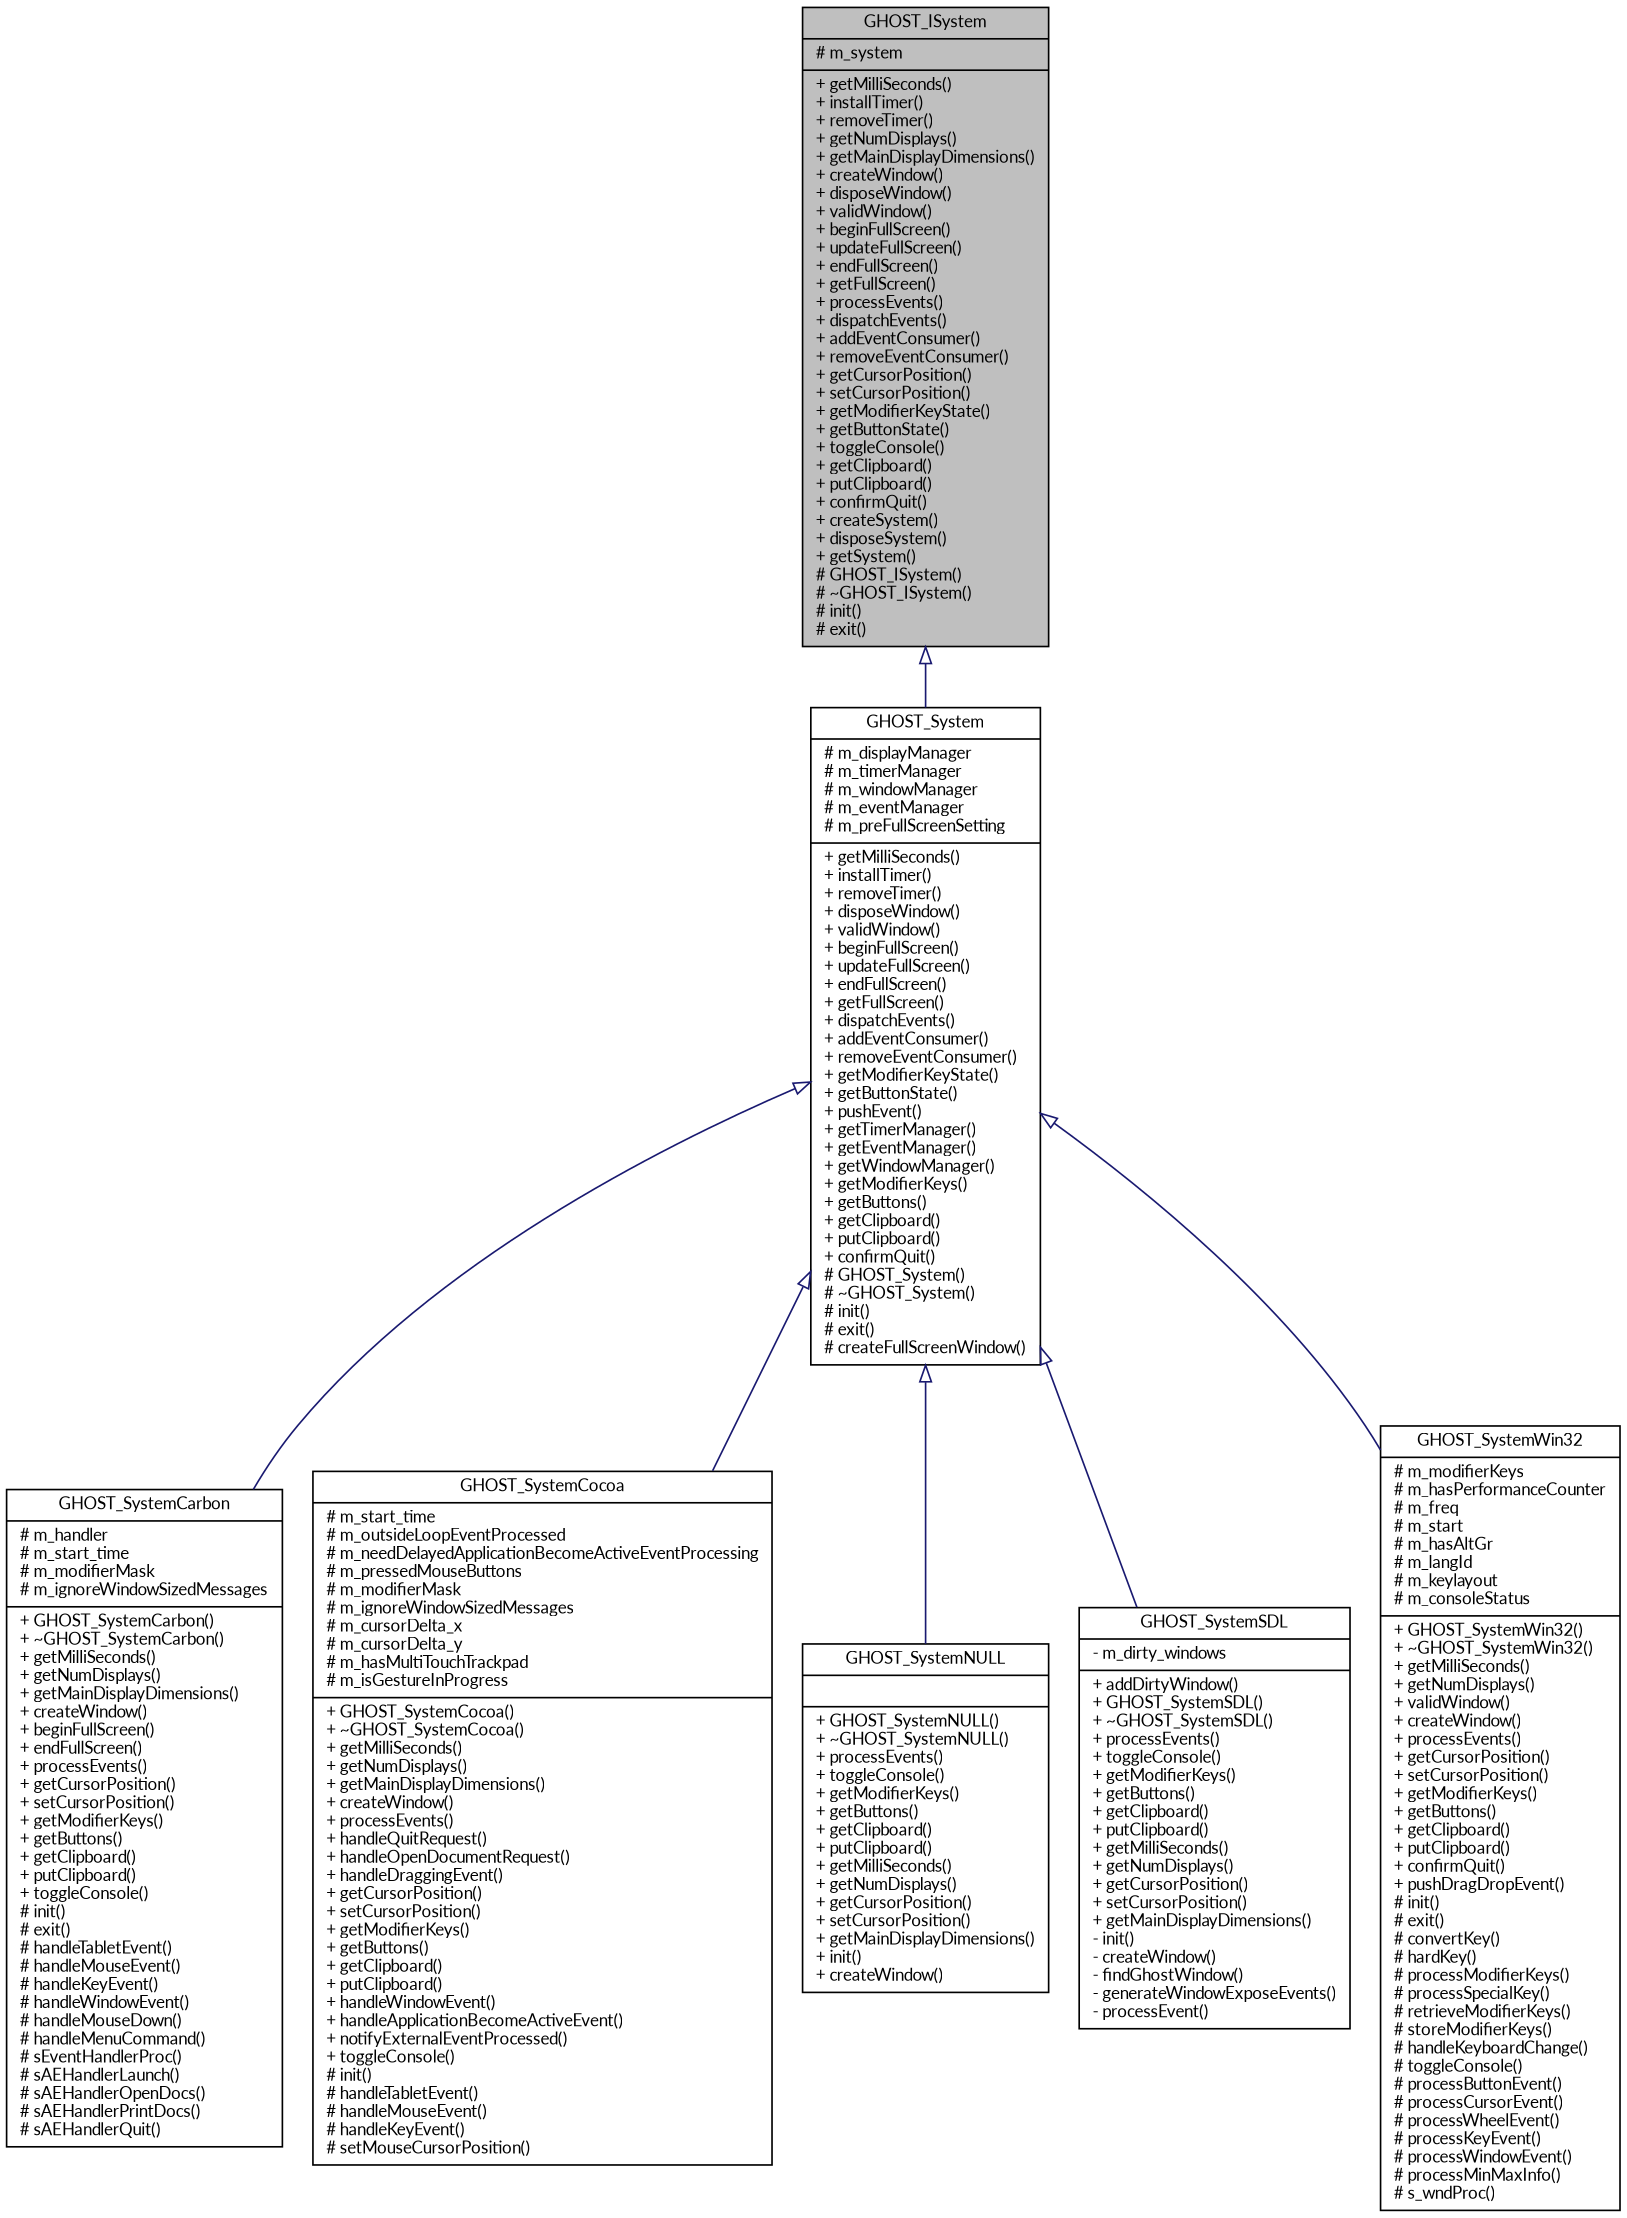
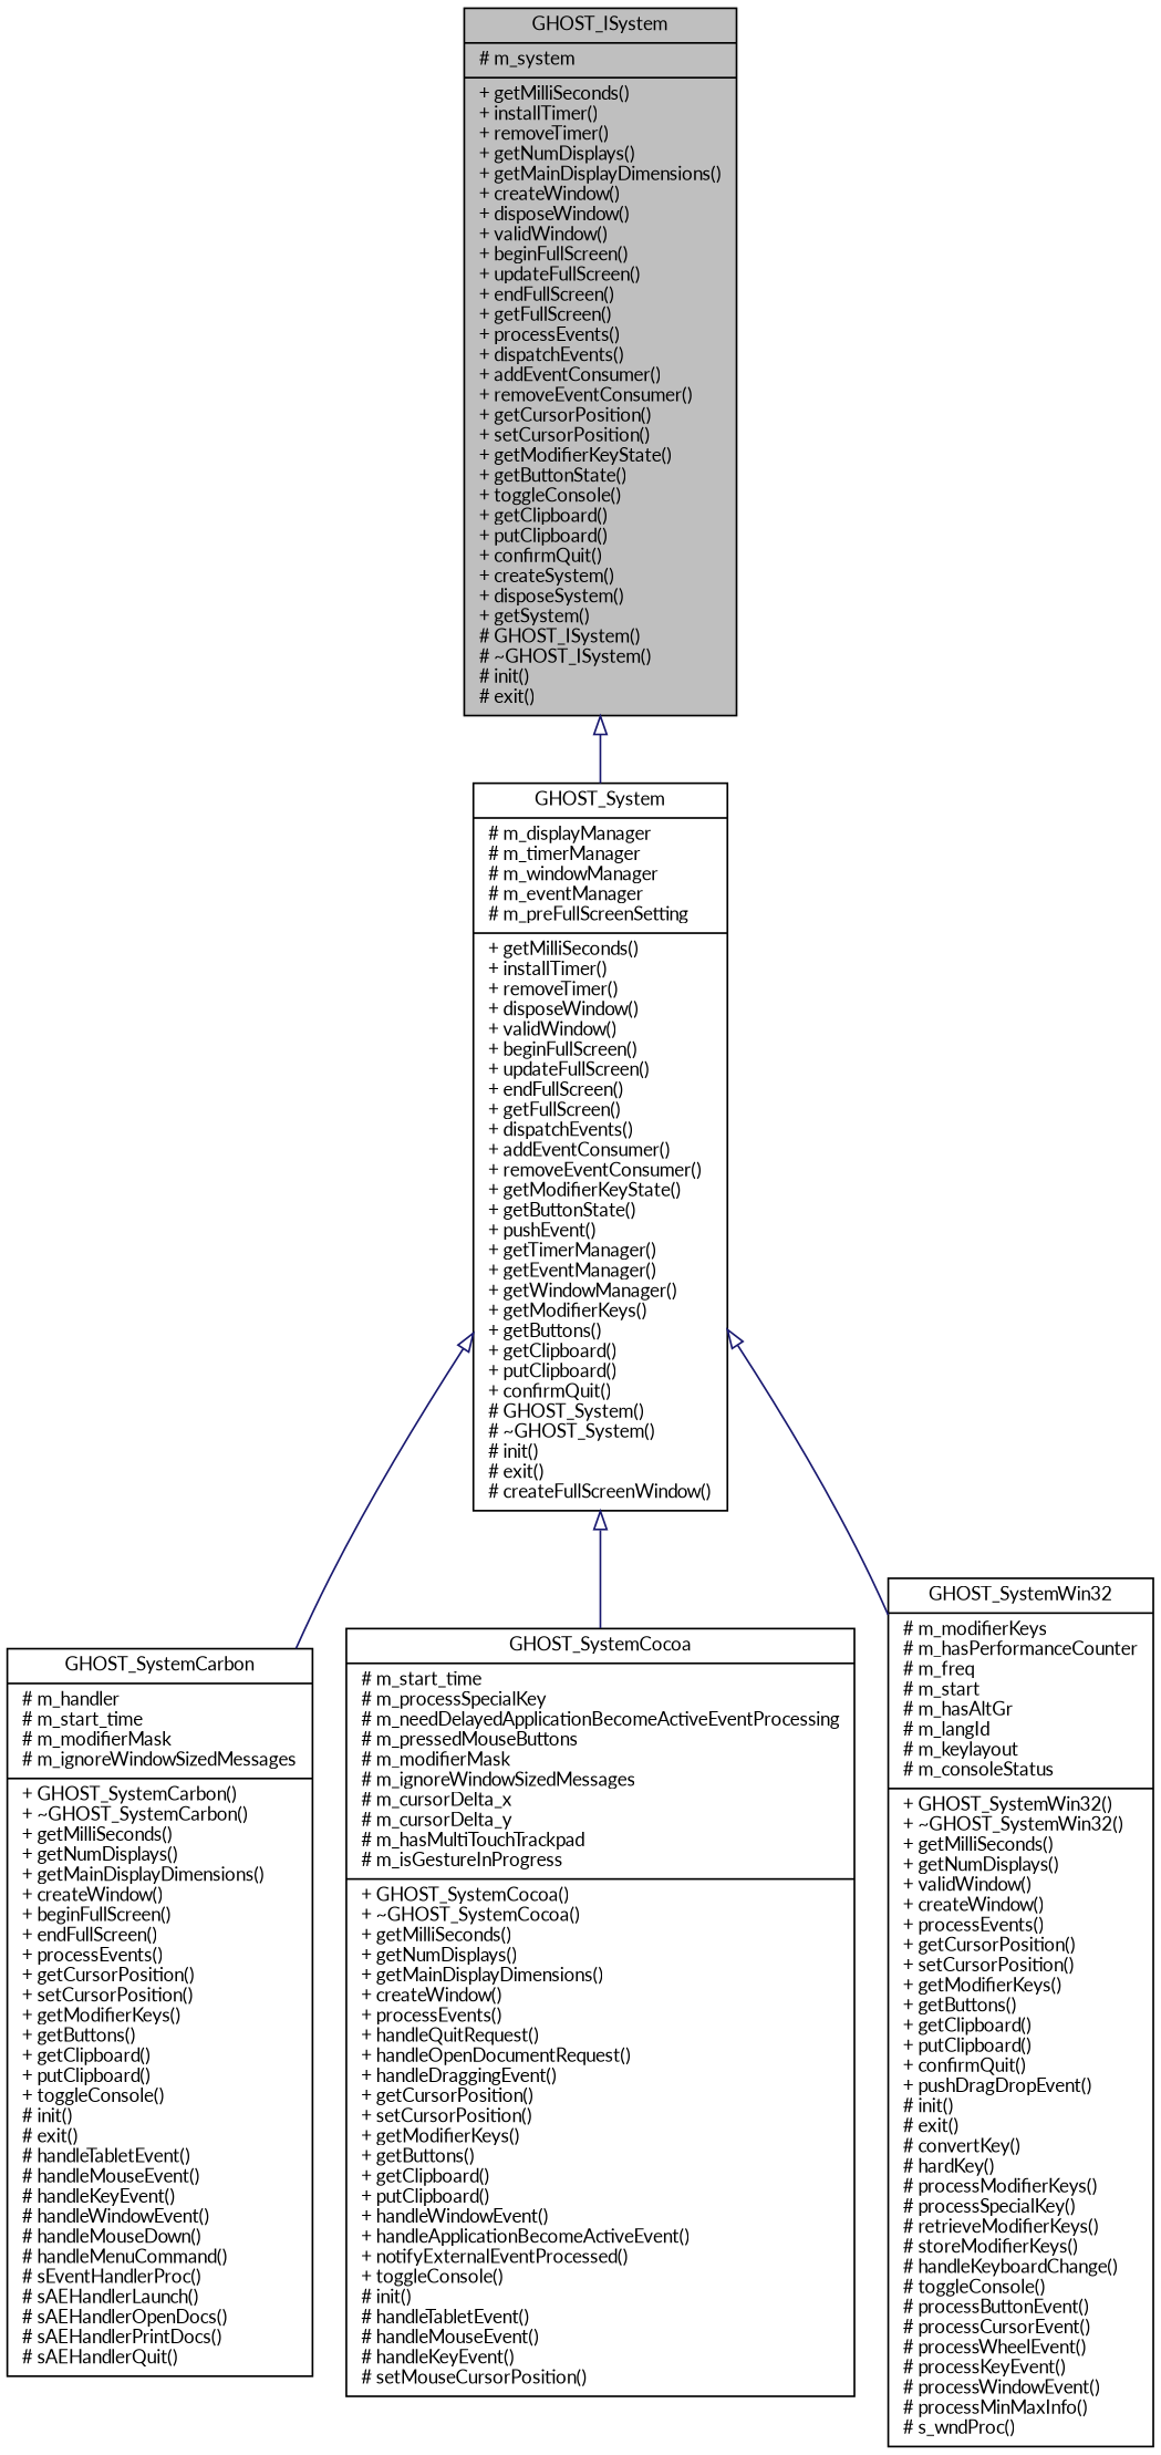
  digraph {
    fontname=Lato
    node [color=black fillcolor=white fontname=Lato fontsize=10 shape=record style=filled]
    edge [arrowtail=empty color=midnightblue dir=back fontname=Lato fontsize=10 labelfontname=Helvetica labelfontsize=10 style=solid]
    n1 [fillcolor=grey75 fontcolor=black height=0.2 label="{GHOST_ISystem\n|# m_system\l|+ getMilliSeconds()\l+ installTimer()\l+ removeTimer()\l+ getNumDisplays()\l+ getMainDisplayDimensions()\l+ createWindow()\l+ disposeWindow()\l+ validWindow()\l+ beginFullScreen()\l+ updateFullScreen()\l+ endFullScreen()\l+ getFullScreen()\l+ processEvents()\l+ dispatchEvents()\l+ addEventConsumer()\l+ removeEventConsumer()\l+ getCursorPosition()\l+ setCursorPosition()\l+ getModifierKeyState()\l+ getButtonState()\l+ toggleConsole()\l+ getClipboard()\l+ putClipboard()\l+ confirmQuit()\l+ createSystem()\l+ disposeSystem()\l+ getSystem()\l# GHOST_ISystem()\l# ~GHOST_ISystem()\l# init()\l# exit()\l}" width=0.4]
    n2 [height=0.2 label="{GHOST_System\n|# m_displayManager\l# m_timerManager\l# m_windowManager\l# m_eventManager\l# m_preFullScreenSetting\l|+ getMilliSeconds()\l+ installTimer()\l+ removeTimer()\l+ disposeWindow()\l+ validWindow()\l+ beginFullScreen()\l+ updateFullScreen()\l+ endFullScreen()\l+ getFullScreen()\l+ dispatchEvents()\l+ addEventConsumer()\l+ removeEventConsumer()\l+ getModifierKeyState()\l+ getButtonState()\l+ pushEvent()\l+ getTimerManager()\l+ getEventManager()\l+ getWindowManager()\l+ getModifierKeys()\l+ getButtons()\l+ getClipboard()\l+ putClipboard()\l+ confirmQuit()\l# GHOST_System()\l# ~GHOST_System()\l# init()\l# exit()\l# createFullScreenWindow()\l}" width=0.4]
    n3 [height=0.2 label="{GHOST_SystemCarbon\n|# m_handler\l# m_start_time\l# m_modifierMask\l# m_ignoreWindowSizedMessages\l|+ GHOST_SystemCarbon()\l+ ~GHOST_SystemCarbon()\l+ getMilliSeconds()\l+ getNumDisplays()\l+ getMainDisplayDimensions()\l+ createWindow()\l+ beginFullScreen()\l+ endFullScreen()\l+ processEvents()\l+ getCursorPosition()\l+ setCursorPosition()\l+ getModifierKeys()\l+ getButtons()\l+ getClipboard()\l+ putClipboard()\l+ toggleConsole()\l# init()\l# exit()\l# handleTabletEvent()\l# handleMouseEvent()\l# handleKeyEvent()\l# handleWindowEvent()\l# handleMouseDown()\l# handleMenuCommand()\l# sEventHandlerProc()\l# sAEHandlerLaunch()\l# sAEHandlerOpenDocs()\l# sAEHandlerPrintDocs()\l# sAEHandlerQuit()\l}" width=0.4]
-   n4 [height=0.2 label="{GHOST_SystemCocoa\n|# m_start_time\l# m_outsideLoopEventProcessed\l# m_needDelayedApplicationBecomeActiveEventProcessing\l# m_pressedMouseButtons\l# m_modifierMask\l# m_ignoreWindowSizedMessages\l# m_cursorDelta_x\l# m_cursorDelta_y\l# m_hasMultiTouchTrackpad\l# m_isGestureInProgress\l|+ GHOST_SystemCocoa()\l+ ~GHOST_SystemCocoa()\l+ getMilliSeconds()\l+ getNumDisplays()\l+ getMainDisplayDimensions()\l+ createWindow()\l+ processEvents()\l+ handleQuitRequest()\l+ handleOpenDocumentRequest()\l+ handleDraggingEvent()\l+ getCursorPosition()\l+ setCursorPosition()\l+ getModifierKeys()\l+ getButtons()\l+ getClipboard()\l+ putClipboard()\l+ handleWindowEvent()\l+ handleApplicationBecomeActiveEvent()\l+ notifyExternalEventProcessed()\l+ toggleConsole()\l# init()\l# handleTabletEvent()\l# handleMouseEvent()\l# handleKeyEvent()\l# setMouseCursorPosition()\l}" width=0.4]
-   n5 [height=0.2 label="{GHOST_SystemNULL\n||+ GHOST_SystemNULL()\l+ ~GHOST_SystemNULL()\l+ processEvents()\l+ toggleConsole()\l+ getModifierKeys()\l+ getButtons()\l+ getClipboard()\l+ putClipboard()\l+ getMilliSeconds()\l+ getNumDisplays()\l+ getCursorPosition()\l+ setCursorPosition()\l+ getMainDisplayDimensions()\l+ init()\l+ createWindow()\l}" width=0.4]
-   n6 [height=0.2 label="{GHOST_SystemSDL\n|- m_dirty_windows\l|+ addDirtyWindow()\l+ GHOST_SystemSDL()\l+ ~GHOST_SystemSDL()\l+ processEvents()\l+ toggleConsole()\l+ getModifierKeys()\l+ getButtons()\l+ getClipboard()\l+ putClipboard()\l+ getMilliSeconds()\l+ getNumDisplays()\l+ getCursorPosition()\l+ setCursorPosition()\l+ getMainDisplayDimensions()\l- init()\l- createWindow()\l- findGhostWindow()\l- generateWindowExposeEvents()\l- processEvent()\l}" width=0.4]
+   n4 [height=0.2 label="{GHOST_SystemCocoa\n|# m_start_time\l# m_processSpecialKey\l# m_needDelayedApplicationBecomeActiveEventProcessing\l# m_pressedMouseButtons\l# m_modifierMask\l# m_ignoreWindowSizedMessages\l# m_cursorDelta_x\l# m_cursorDelta_y\l# m_hasMultiTouchTrackpad\l# m_isGestureInProgress\l|+ GHOST_SystemCocoa()\l+ ~GHOST_SystemCocoa()\l+ getMilliSeconds()\l+ getNumDisplays()\l+ getMainDisplayDimensions()\l+ createWindow()\l+ processEvents()\l+ handleQuitRequest()\l+ handleOpenDocumentRequest()\l+ handleDraggingEvent()\l+ getCursorPosition()\l+ setCursorPosition()\l+ getModifierKeys()\l+ getButtons()\l+ getClipboard()\l+ putClipboard()\l+ handleWindowEvent()\l+ handleApplicationBecomeActiveEvent()\l+ notifyExternalEventProcessed()\l+ toggleConsole()\l# init()\l# handleTabletEvent()\l# handleMouseEvent()\l# handleKeyEvent()\l# setMouseCursorPosition()\l}" width=0.4]
    n7 [height=0.2 label="{GHOST_SystemWin32\n|# m_modifierKeys\l# m_hasPerformanceCounter\l# m_freq\l# m_start\l# m_hasAltGr\l# m_langId\l# m_keylayout\l# m_consoleStatus\l|+ GHOST_SystemWin32()\l+ ~GHOST_SystemWin32()\l+ getMilliSeconds()\l+ getNumDisplays()\l+ validWindow()\l+ createWindow()\l+ processEvents()\l+ getCursorPosition()\l+ setCursorPosition()\l+ getModifierKeys()\l+ getButtons()\l+ getClipboard()\l+ putClipboard()\l+ confirmQuit()\l+ pushDragDropEvent()\l# init()\l# exit()\l# convertKey()\l# hardKey()\l# processModifierKeys()\l# processSpecialKey()\l# retrieveModifierKeys()\l# storeModifierKeys()\l# handleKeyboardChange()\l# toggleConsole()\l# processButtonEvent()\l# processCursorEvent()\l# processWheelEvent()\l# processKeyEvent()\l# processWindowEvent()\l# processMinMaxInfo()\l# s_wndProc()\l}" width=0.4]
    n1 -> n2
    n2 -> n3
    n2 -> n4
-   n2 -> n5
-   n2 -> n6
    n2 -> n7
  }
